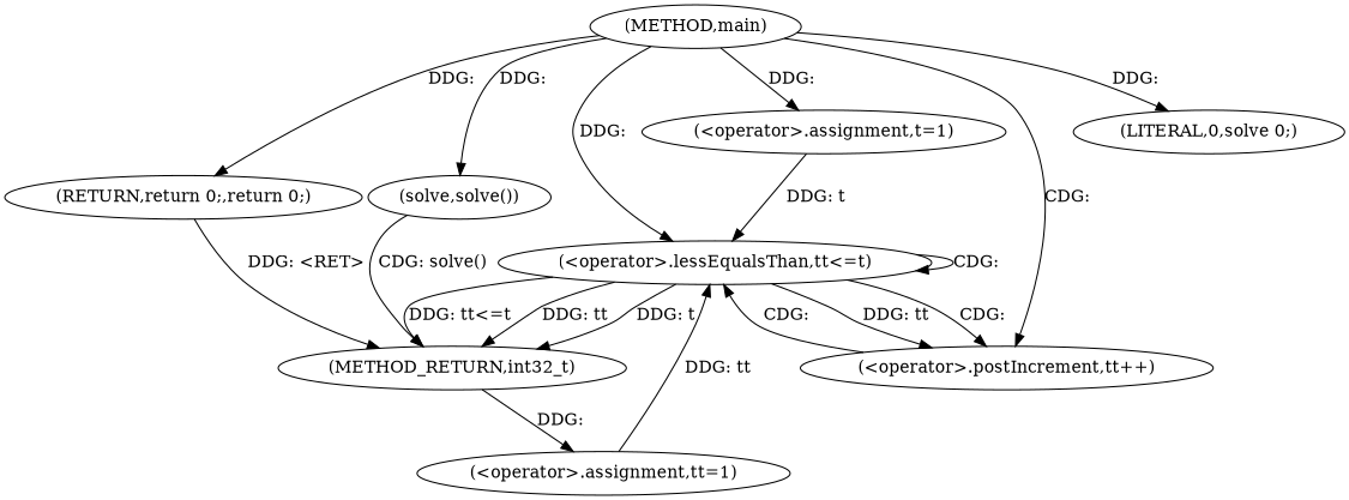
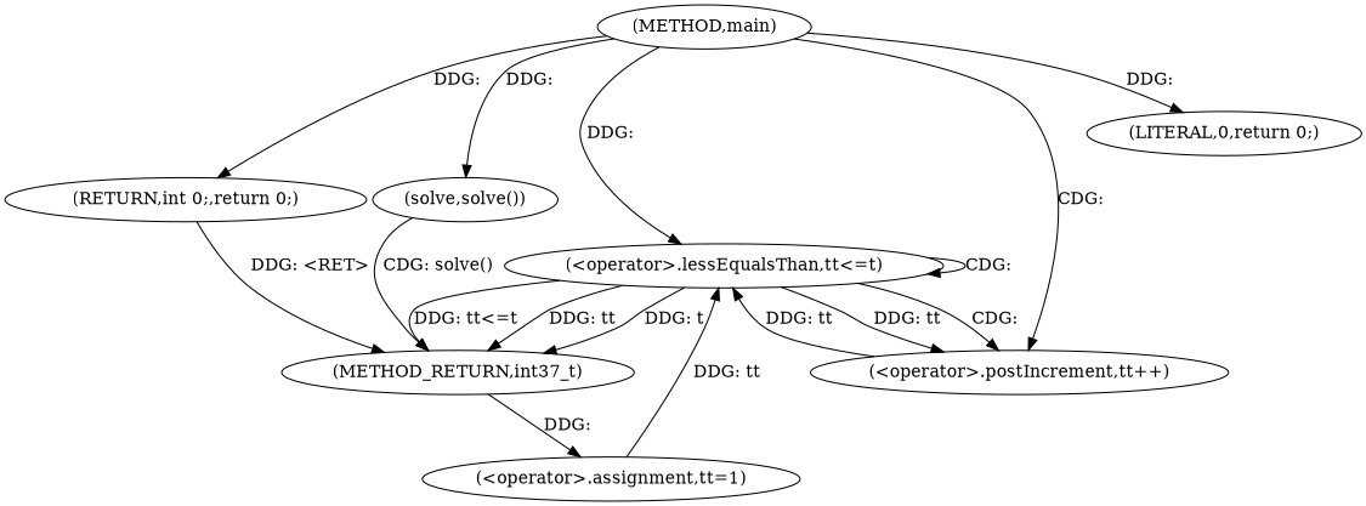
  digraph {
    n1 [label="(METHOD,main)"]
-   n2 [label="(<operator>.assignment,t=1)"]
-   n3 [label="(RETURN,return 0;,return 0;)"]
+   n3 [label="(RETURN,int 0;,return 0;)"]
    n4 [label="(<operator>.lessEqualsThan,tt<=t)"]
    n5 [label="(<operator>.postIncrement,tt++)"]
    n6 [label="(solve,solve())"]
-   n7 [label="(LITERAL,0,solve 0;)"]
-   n8 [label="(METHOD_RETURN,int32_t)"]
+   n7 [label="(LITERAL,0,return 0;)"]
+   n8 [label="(METHOD_RETURN,int37_t)"]
    n9 [label="(<operator>.assignment,tt=1)"]
-   n1 -> n2 [label="DDG: "]
    n1 -> n3 [label="DDG: "]
    n1 -> n4 [label="DDG: "]
    n1 -> n5 [label="CDG: "]
    n1 -> n6 [label="DDG: "]
    n1 -> n7 [label="DDG: "]
-   n2 -> n4 [label="DDG: t"]
    n3 -> n8 [label="DDG: <RET>"]
    n4 -> n4 [label="CDG: "]
    n4 -> n5 [label="DDG: tt"]
    n4 -> n5 [label="CDG: "]
    n4 -> n8 [label="DDG: tt"]
    n4 -> n8 [label="DDG: t"]
    n4 -> n8 [label="DDG: tt<=t"]
-   n5 -> n4 [label="CDG: "]
+   n5 -> n4 [label="DDG: tt"]
    n6 -> n8 [label="CDG: solve()"]
    n8 -> n9 [label="DDG: "]
    n9 -> n4 [label="DDG: tt"]
  }
